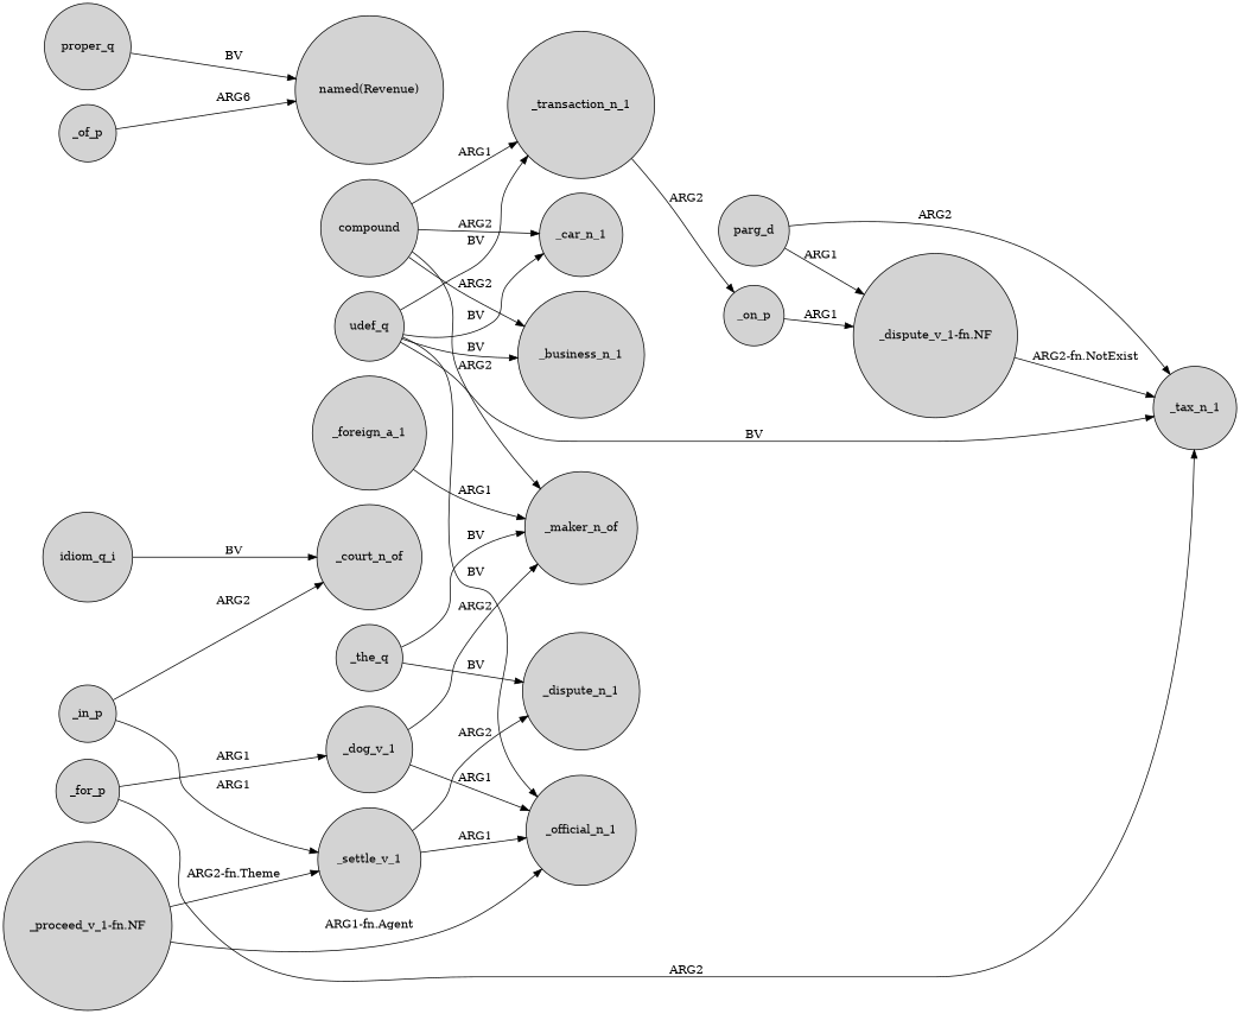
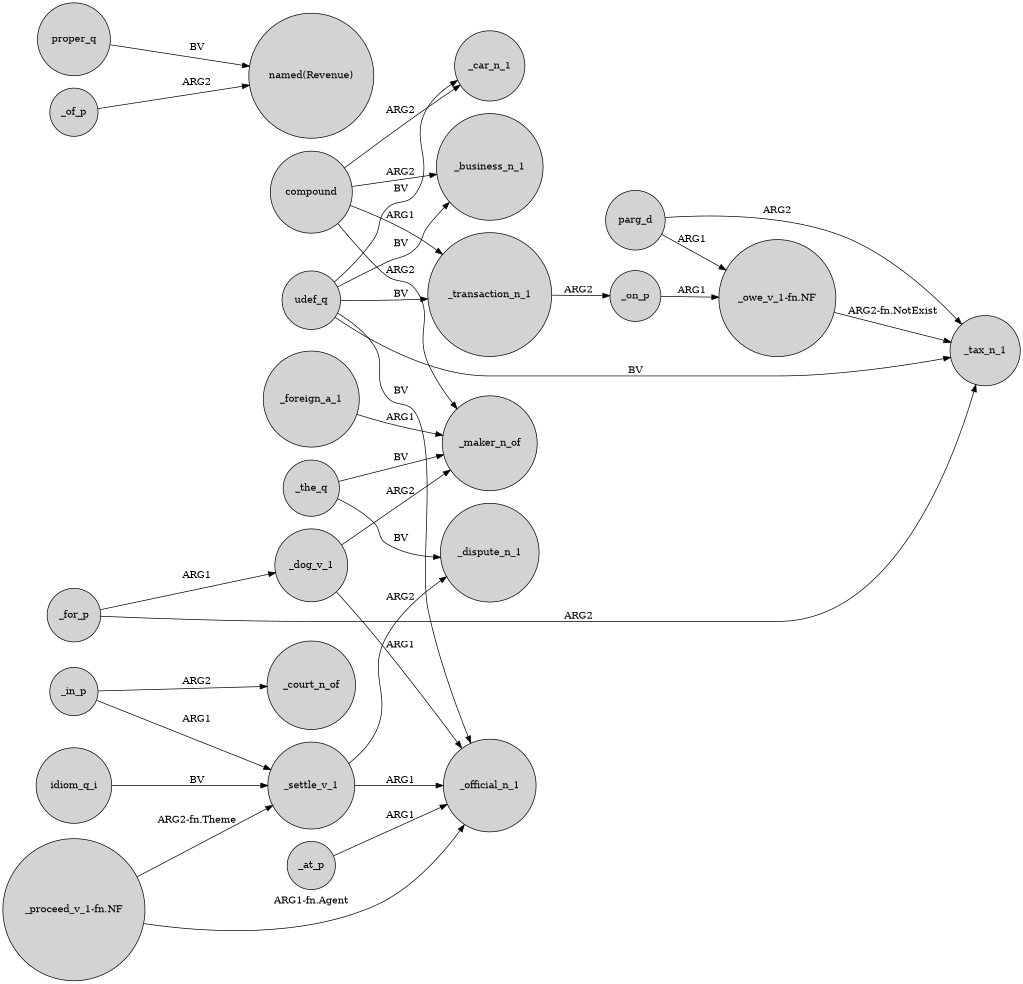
  digraph {
    rankdir=LR
    node [shape=circle style=filled]
    parg_d
    _tax_n_1
-   "_owe_v_1-fn.NF" [label="_dispute_v_1-fn.NF"]
+   "_owe_v_1-fn.NF"
    _dog_v_1
    _official_n_1
    _maker_n_of
    _foreign_a_1
    proper_q
    "named(Revenue)"
    compound
    _transaction_n_1
    _business_n_1
    _car_n_1
    _on_p
    _the_q
    _dispute_n_1
+   _at_p
    _for_p
    idiom_q_i
    _court_n_of
    udef_q
    _in_p
    _settle_v_1
    _of_p
    "_proceed_v_1-fn.NF"
    parg_d -> _tax_n_1 [label=ARG2]
    parg_d -> "_owe_v_1-fn.NF" [label=ARG1]
    "_owe_v_1-fn.NF" -> _tax_n_1 [label="ARG2-fn.NotExist"]
    _dog_v_1 -> _official_n_1 [label=ARG1]
    _dog_v_1 -> _maker_n_of [label=ARG2]
    _foreign_a_1 -> _maker_n_of [label=ARG1]
    proper_q -> "named(Revenue)" [label=BV]
    compound -> _maker_n_of [label=ARG2]
    compound -> _transaction_n_1 [label=ARG1]
    compound -> _business_n_1 [label=ARG2]
    compound -> _car_n_1 [label=ARG2]
    _transaction_n_1 -> _on_p [label=ARG2]
    _on_p -> "_owe_v_1-fn.NF" [label=ARG1]
    _the_q -> _maker_n_of [label=BV]
    _the_q -> _dispute_n_1 [label=BV]
+   _at_p -> _official_n_1 [label=ARG1]
    _for_p -> _tax_n_1 [label=ARG2]
    _for_p -> _dog_v_1 [label=ARG1]
-   idiom_q_i -> _court_n_of [label=BV]
+   idiom_q_i -> _settle_v_1 [label=BV]
    udef_q -> _tax_n_1 [label=BV]
    udef_q -> _official_n_1 [label=BV]
    udef_q -> _transaction_n_1 [label=BV]
    udef_q -> _business_n_1 [label=BV]
    udef_q -> _car_n_1 [label=BV]
    _in_p -> _court_n_of [label=ARG2]
    _in_p -> _settle_v_1 [label=ARG1]
    _settle_v_1 -> _official_n_1 [label=ARG1]
    _settle_v_1 -> _dispute_n_1 [label=ARG2]
-   _of_p -> "named(Revenue)" [label=ARG6]
+   _of_p -> "named(Revenue)" [label=ARG2]
    "_proceed_v_1-fn.NF" -> _official_n_1 [label="ARG1-fn.Agent"]
    "_proceed_v_1-fn.NF" -> _settle_v_1 [label="ARG2-fn.Theme"]
  }
